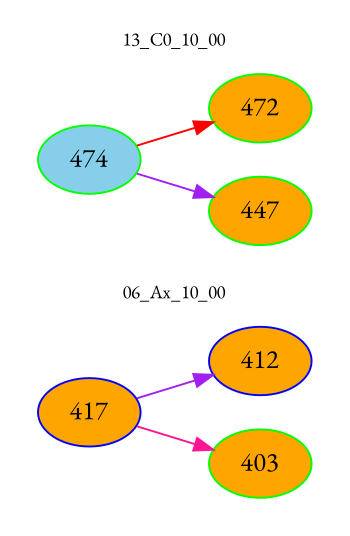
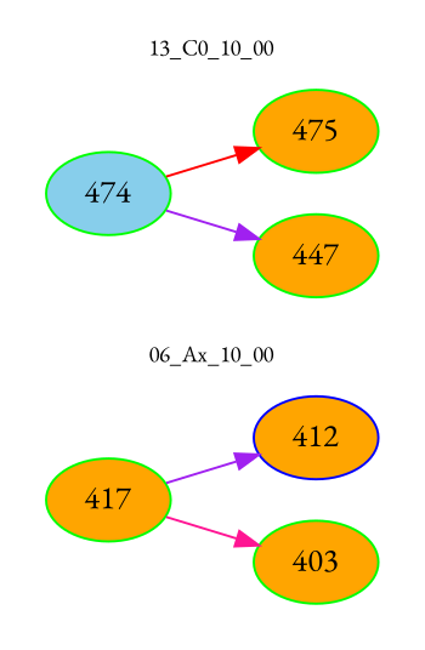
  digraph {
    fontname="EB Garamond"
    rankdir=LR
    node [color=green fillcolor=orange fontname="EB Garamond" style=filled]
    edge [color=purple fontname="EB Garamond"]
-   n1 [color=blue label=417]
+   n1 [label=417]
    n2 [label=403]
    n3 [color=blue label=412]
    n4 [fillcolor=skyblue label=474]
    n5 [label=447]
-   n6 [label=472]
+   n6 [label=475]
    subgraph cluster_1 {
      color=white
      fontsize=10
      label="06_Ax_10_00"
      n1
      n2
      n3
    }
    subgraph cluster_2 {
      color=white
      fontsize=10
      label="13_C0_10_00"
      n4
      n5
      n6
    }
    n1 -> n2 [color=deeppink]
    n1 -> n3
    n4 -> n5
    n4 -> n6 [color=red]
  }
